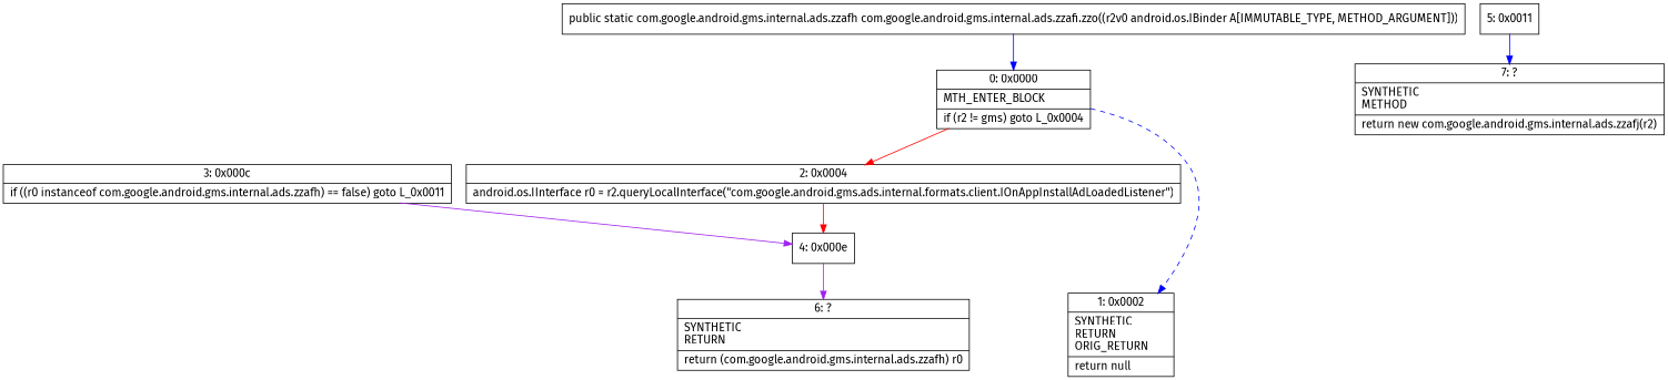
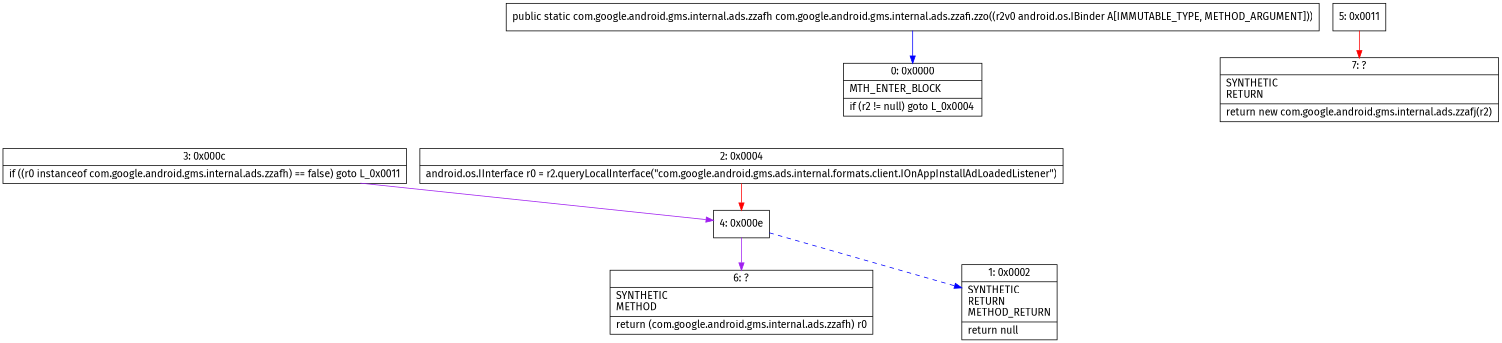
  digraph {
    fontname="Fira Sans"
    node [fontname="Fira Sans" shape=record]
    edge [color=blue fontname="Fira Sans"]
-   n1 [label="{0\:\ 0x0000|MTH_ENTER_BLOCK\l|if (r2 != gms) goto L_0x0004\l}"]
-   n2 [label="{1\:\ 0x0002|SYNTHETIC\lRETURN\lORIG_RETURN\l|return null\l}"]
+   n1 [label="{0\:\ 0x0000|MTH_ENTER_BLOCK\l|if (r2 != null) goto L_0x0004\l}"]
+   n2 [label="{1\:\ 0x0002|SYNTHETIC\lRETURN\lMETHOD_RETURN\l|return null\l}"]
    n3 [label="{2\:\ 0x0004|android.os.IInterface r0 = r2.queryLocalInterface(\"com.google.android.gms.ads.internal.formats.client.IOnAppInstallAdLoadedListener\")\l}"]
    n4 [label="{4\:\ 0x000e}"]
    n5 [label="{3\:\ 0x000c|if ((r0 instanceof com.google.android.gms.internal.ads.zzafh) == false) goto L_0x0011\l}"]
-   n6 [label="{6\:\ ?|SYNTHETIC\lRETURN\l|return (com.google.android.gms.internal.ads.zzafh) r0\l}"]
+   n6 [label="{6\:\ ?|SYNTHETIC\lMETHOD\l|return (com.google.android.gms.internal.ads.zzafh) r0\l}"]
    n7 [label="{5\:\ 0x0011}"]
-   n8 [label="{7\:\ ?|SYNTHETIC\lMETHOD\l|return new com.google.android.gms.internal.ads.zzafj(r2)\l}"]
+   n8 [label="{7\:\ ?|SYNTHETIC\lRETURN\l|return new com.google.android.gms.internal.ads.zzafj(r2)\l}"]
    n9 [label="{public static com.google.android.gms.internal.ads.zzafh com.google.android.gms.internal.ads.zzafi.zzo((r2v0 android.os.IBinder A[IMMUTABLE_TYPE, METHOD_ARGUMENT])) }"]
-   n1 -> n2 [style=dashed]
-   n1 -> n3 [color=red]
+   n4 -> n2 [style=dashed]
    n3 -> n4 [color=red]
    n4 -> n6 [color=purple]
    n5 -> n4 [color=purple style=solid]
-   n7 -> n8
+   n7 -> n8 [color=red]
    n9 -> n1
  }
